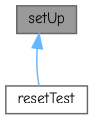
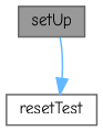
  digraph {
    rankdir=TB
    fontname="Comic Neue"
    node [fontname="Comic Neue" fontsize=10 shape=box style=filled]
    n1 [color=gray40 fillcolor=grey60 fontcolor=black height=0.2 label=setUp width=0.4]
    n2 [color=grey40 fillcolor=white height=0.2 label=resetTest width=0.4]
-   n1 -> n2 [color=steelblue1 dir=back fontname="Comic Neue" fontsize=10 labelfontname=Helvetica labelfontsize=10 style=solid]
+   n2 -> n1 [color=steelblue1 dir=back fontname="Comic Neue" fontsize=10 labelfontname=Helvetica labelfontsize=10 style=solid]
  }
